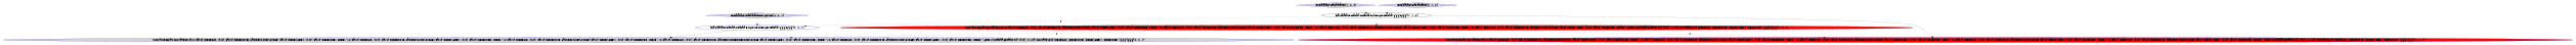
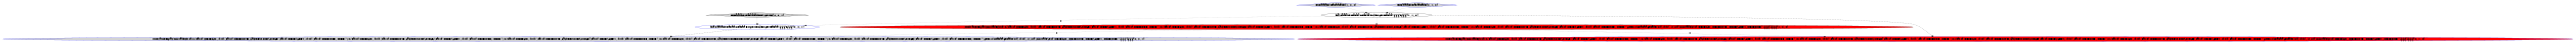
  digraph {
    node [fillcolor=lightgray shape=ellipse style=filled color=blue]
    edge [style=dotted arrowhead=dot]
    n1 [fillcolor=red label="Assert.assertEquals(ImmutableList.of(row(Pair.of(\"TABLE_CAT\",\"druid\"),Pair.of(\"TABLE_NAME\",CalciteTests.DATASOURCE1),Pair.of(\"TABLE_SCHEM\",\"druid\"),Pair.of(\"TABLE_TYPE\",\"TABLE\")),row(Pair.of(\"TABLE_CAT\",\"druid\"),Pair.of(\"TABLE_NAME\",CalciteTests.DATASOURCE2),Pair.of(\"TABLE_SCHEM\",\"druid\"),Pair.of(\"TABLE_TYPE\",\"TABLE\")),row(Pair.of(\"TABLE_CAT\",\"druid\"),Pair.of(\"TABLE_NAME\",CalciteTests.DATASOURCE4),Pair.of(\"TABLE_SCHEM\",\"druid\"),Pair.of(\"TABLE_TYPE\",\"TABLE\")),row(Pair.of(\"TABLE_CAT\",\"druid\"),Pair.of(\"TABLE_NAME\",CalciteTests.DATASOURCE3),Pair.of(\"TABLE_SCHEM\",\"druid\"),Pair.of(\"TABLE_TYPE\",\"TABLE\"))),getRows(metaData.getTables(null,\"druid\",\"%\",null),ImmutableSet.of(\"TABLE_CAT\",\"TABLE_NAME\",\"TABLE_SCHEM\",\"TABLE_TYPE\")))@@@4@@@['1', '0', '0']" color=black]
    n2 [label="Assert.assertEquals(ImmutableList.of(row(Pair.of(\"TABLE_CAT\",\"druid\"),Pair.of(\"TABLE_NAME\",CalciteTests.DATASOURCE1),Pair.of(\"TABLE_SCHEM\",\"druid\"),Pair.of(\"TABLE_TYPE\",\"TABLE\")),row(Pair.of(\"TABLE_CAT\",\"druid\"),Pair.of(\"TABLE_NAME\",CalciteTests.DATASOURCE2),Pair.of(\"TABLE_SCHEM\",\"druid\"),Pair.of(\"TABLE_TYPE\",\"TABLE\")),row(Pair.of(\"TABLE_CAT\",\"druid\"),Pair.of(\"TABLE_NAME\",CalciteTests.DATASOURCE4),Pair.of(\"TABLE_SCHEM\",\"druid\"),Pair.of(\"TABLE_TYPE\",\"TABLE\")),row(Pair.of(\"TABLE_CAT\",\"druid\"),Pair.of(\"TABLE_NAME\",CalciteTests.FORBIDDEN_DATASOURCE),Pair.of(\"TABLE_SCHEM\",\"druid\"),Pair.of(\"TABLE_TYPE\",\"TABLE\")),row(Pair.of(\"TABLE_CAT\",\"druid\"),Pair.of(\"TABLE_NAME\",CalciteTests.DATASOURCE3),Pair.of(\"TABLE_SCHEM\",\"druid\"),Pair.of(\"TABLE_TYPE\",\"TABLE\"))),getRows(metaData.getTables(null,\"druid\",\"%\",null),ImmutableSet.of(\"TABLE_CAT\",\"TABLE_NAME\",\"TABLE_SCHEM\",\"TABLE_TYPE\")))@@@4@@@['0', '0', '1']"]
    n3 [fillcolor=red label="Assert.assertEquals(ImmutableList.of(row(Pair.of(\"TABLE_CAT\",\"druid\"),Pair.of(\"TABLE_NAME\",CalciteTests.DATASOURCE1),Pair.of(\"TABLE_SCHEM\",\"druid\"),Pair.of(\"TABLE_TYPE\",\"TABLE\")),row(Pair.of(\"TABLE_CAT\",\"druid\"),Pair.of(\"TABLE_NAME\",CalciteTests.DATASOURCE2),Pair.of(\"TABLE_SCHEM\",\"druid\"),Pair.of(\"TABLE_TYPE\",\"TABLE\")),row(Pair.of(\"TABLE_CAT\",\"druid\"),Pair.of(\"TABLE_NAME\",CalciteTests.DATASOURCE4),Pair.of(\"TABLE_SCHEM\",\"druid\"),Pair.of(\"TABLE_TYPE\",\"TABLE\")),row(Pair.of(\"TABLE_CAT\",\"druid\"),Pair.of(\"TABLE_NAME\",CalciteTests.DATASOURCE5),Pair.of(\"TABLE_SCHEM\",\"druid\"),Pair.of(\"TABLE_TYPE\",\"TABLE\")),row(Pair.of(\"TABLE_CAT\",\"druid\"),Pair.of(\"TABLE_NAME\",CalciteTests.DATASOURCE3),Pair.of(\"TABLE_SCHEM\",\"druid\"),Pair.of(\"TABLE_TYPE\",\"TABLE\"))),getRows(metaData.getTables(null,\"druid\",\"%\",null),ImmutableSet.of(\"TABLE_CAT\",\"TABLE_NAME\",\"TABLE_SCHEM\",\"TABLE_TYPE\")))@@@4@@@['0', '1', '0']"]
    n4 [fillcolor=white label="final DatabaseMetaData metaData = superuserClient.getMetaData()@@@3@@@['0', '0', '1']"]
    n5 [label="testDatabaseMetaDataTables['1', '0', '0']" shape=diamond]
    n6 [fillcolor=white label="final DatabaseMetaData metaData = client.getMetaData()@@@3@@@['1', '1', '0']" color=black]
-   n7 [label="testDatabaseMetaDataTablesAsSuperuser['0', '0', '1']" shape=diamond]
+   n7 [label="testDatabaseMetaDataTablesAsSuperuser['0', '0', '1']" shape=diamond color=black]
    n8 [label="testDatabaseMetaDataTables['0', '1', '0']" shape=diamond]
    n1 -> n2 [label=0]
    n1 -> n3 [label=0]
    n4 -> n2 [style=dashed arrowhead=box]
    n5 -> n6 [arrowhead=diamond]
    n6 -> n1
    n6 -> n3 [style=dashed arrowhead=box]
    n6 -> n4 [label=0 arrowhead=diamond]
    n7 -> n4 [arrowhead=box]
    n8 -> n6 [arrowhead=diamond]
  }
